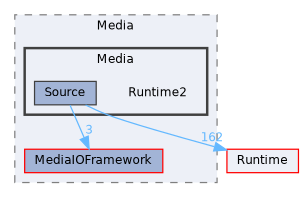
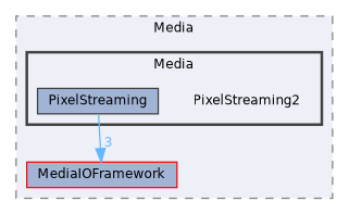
  digraph {
    compound=true
    node [fontname=Helvetica fontsize=10 shape=box color=red fillcolor="#a2b4d6" style=filled]
    edge [color=steelblue1 fontcolor=steelblue1 fontname=Helvetica fontsize=10 labeldistance=1.5 labelfontname=Helvetica labelfontsize=10]
-   n1 [height=0.2 label=Runtime2 shape=plaintext width=0.4 color="" fillcolor="" style=""]
-   n2 [color=grey25 height=0.2 label=Source width=0.4]
+   n1 [height=0.2 label=PixelStreaming2 shape=plaintext width=0.4 color="" fillcolor="" style=""]
+   n2 [color=grey25 height=0.2 label=PixelStreaming width=0.4]
    n3 [height=0.2 label=MediaIOFramework width=0.4]
-   n4 [fillcolor="#edf0f7" height=0.2 label=Runtime width=0.4]
    subgraph cluster_1 {
      bgcolor="#edf0f7"
      fontname=Helvetica
      fontsize=10
      label=Media
      pencolor=grey50
      style="filled,dashed"
      n3
      subgraph cluster_2 {
        bgcolor="#edf0f7"
        fontname=Helvetica
        fontsize=10
        pencolor=grey25
        style="filled,bold"
        n1
        n2
      }
    }
    n2 -> n3 [headlabel=3]
-   n2 -> n4 [headlabel=162]
  }
